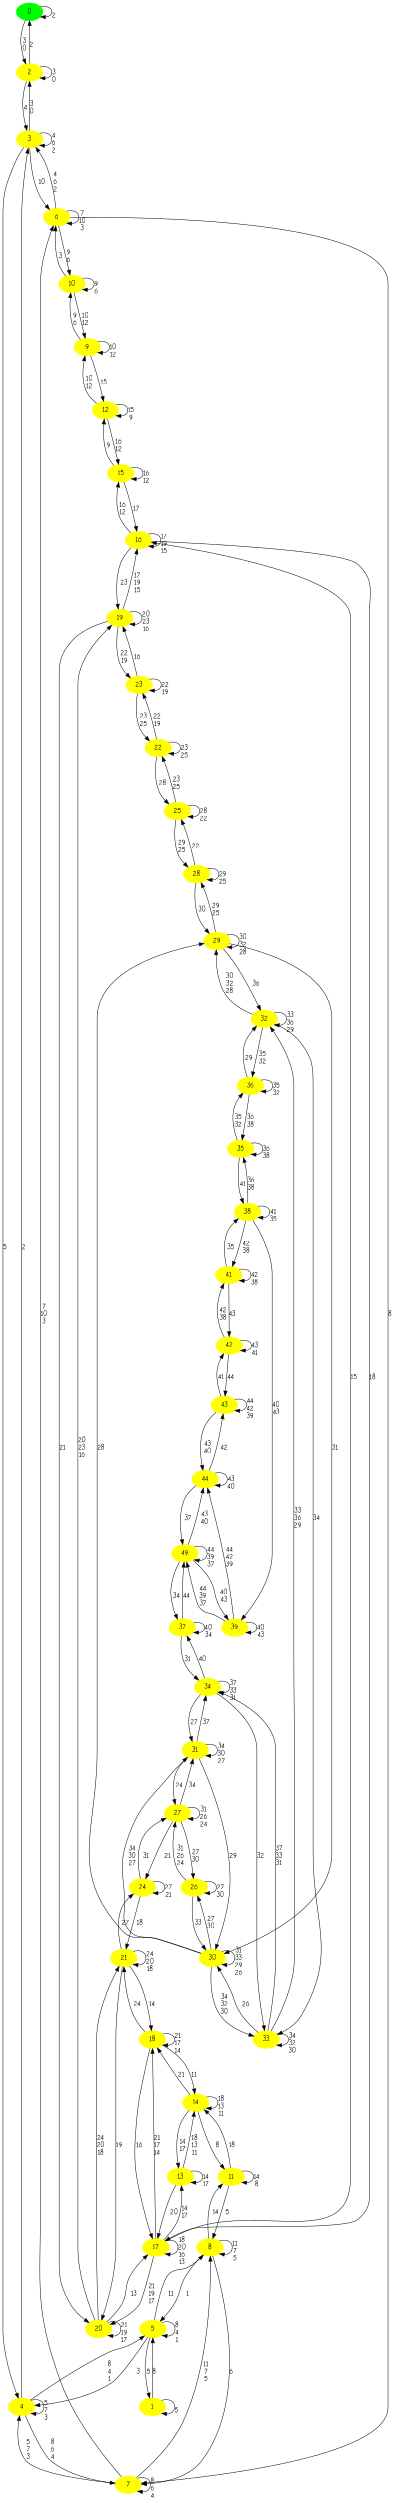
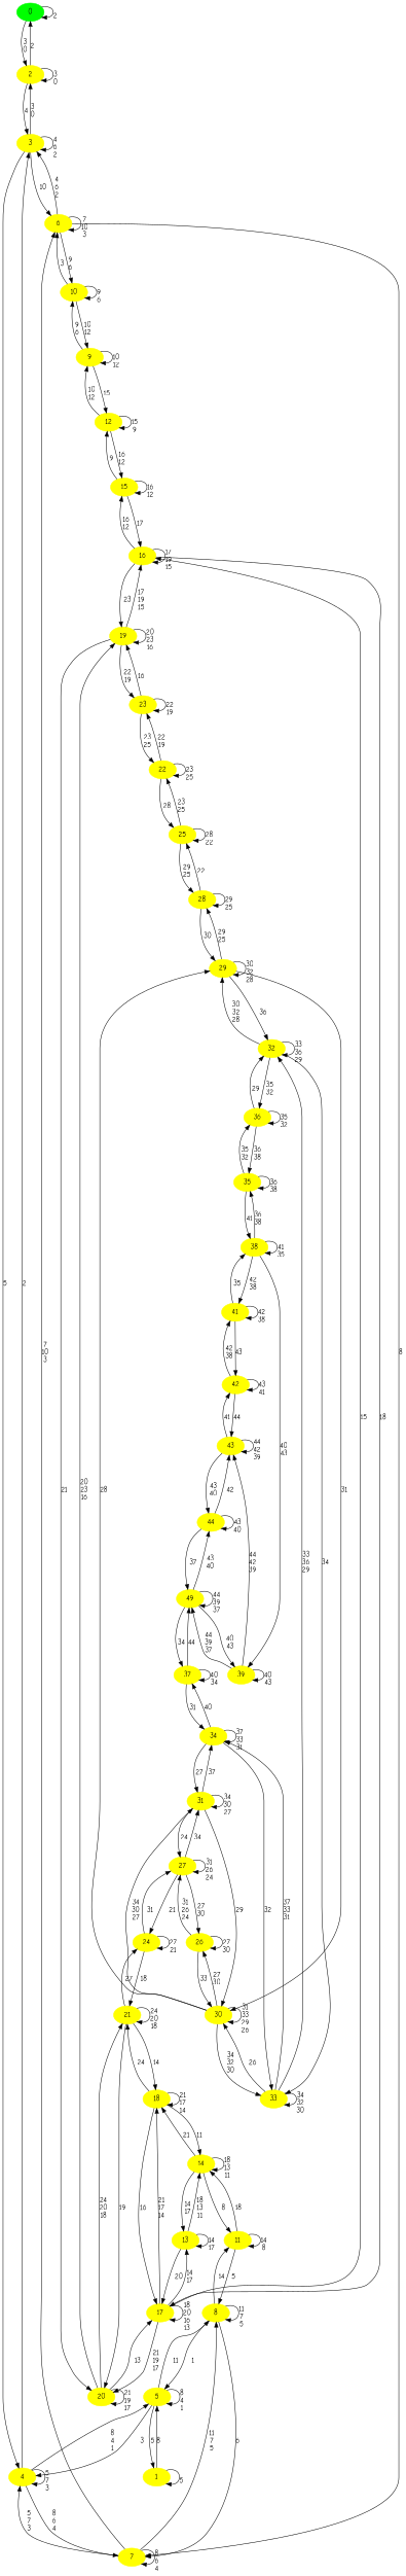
  digraph {
    fontname="Comic Neue"
    node [color=yellow fontname="Comic Neue" style=filled]
    edge [fontname="Comic Neue"]
    n1 [color=green label=0]
    n2 [label=2]
    n3 [label=3]
    n4 [label=4]
    n5 [label=6]
    n6 [label=1]
    n7 [label=5]
    n8 [label=8]
    n9 [label=7]
    n10 [label=11]
    n11 [label=10]
    n12 [label=9]
    n13 [label=14]
    n14 [label=12]
    n15 [label=13]
    n16 [label=18]
    n17 [label=15]
    n18 [label=16]
    n19 [label=17]
    n20 [label=21]
    n21 [label=19]
    n22 [label=20]
    n23 [label=24]
    n24 [label=23]
    n25 [label=22]
    n26 [label=27]
    n27 [label=25]
    n28 [label=26]
    n29 [label=31]
    n30 [label=28]
    n31 [label=29]
    n32 [label=30]
    n33 [label=34]
    n34 [label=32]
    n35 [label=33]
    n36 [label=37]
    n37 [label=36]
    n38 [label=35]
    n39 [label=49]
    n40 [label=38]
    n41 [label=39]
    n42 [label=44]
    n43 [label=41]
    n44 [label=42]
    n45 [label=43]
    n1 -> n1 [label="\n2"]
    n1 -> n2 [label="\n3\n0"]
    n2 -> n1 [label="\n2"]
    n2 -> n2 [label="\n3\n0"]
    n2 -> n3 [label="\n4"]
    n3 -> n2 [label="\n3\n0"]
    n3 -> n3 [label="\n4\n6\n2"]
    n3 -> n4 [label="\n5"]
    n3 -> n5 [label="\n10"]
    n4 -> n3 [label="\n2"]
    n4 -> n4 [label="\n5\n7\n3"]
    n4 -> n7 [label="\n8\n4\n1"]
    n4 -> n9 [label="\n8\n6\n4"]
    n5 -> n3 [label="\n4\n6\n2"]
    n5 -> n5 [label="\n7\n10\n3"]
    n5 -> n9 [label="\n8"]
    n5 -> n11 [label="\n9\n6"]
    n6 -> n6 [label="\n5"]
    n6 -> n7 [label="\n8"]
    n7 -> n4 [label="\n3"]
    n7 -> n6 [label="\n5"]
    n7 -> n7 [label="\n8\n4\n1"]
    n7 -> n8 [label="\n11"]
    n8 -> n7 [label="\n1"]
    n8 -> n8 [label="\n11\n7\n5"]
    n8 -> n9 [label="\n6"]
    n8 -> n10 [label="\n14"]
    n9 -> n4 [label="\n5\n7\n3"]
    n9 -> n5 [label="\n7\n10\n3"]
    n9 -> n8 [label="\n11\n7\n5"]
    n9 -> n9 [label="\n8\n6\n4"]
    n10 -> n8 [label="\n5"]
    n10 -> n10 [label="\n14\n8"]
    n10 -> n13 [label="\n18"]
    n11 -> n5 [label="\n3"]
    n11 -> n11 [label="\n9\n6"]
    n11 -> n12 [label="\n10\n12"]
    n12 -> n11 [label="\n9\n6"]
    n12 -> n12 [label="\n10\n12"]
    n12 -> n14 [label="\n15"]
    n13 -> n10 [label="\n8"]
    n13 -> n13 [label="\n18\n13\n11"]
    n13 -> n15 [label="\n14\n17"]
    n13 -> n16 [label="\n21"]
    n14 -> n12 [label="\n10\n12"]
    n14 -> n14 [label="\n15\n9"]
    n14 -> n17 [label="\n16\n12"]
    n15 -> n13 [label="\n18\n13\n11"]
    n15 -> n15 [label="\n14\n17"]
    n15 -> n19 [label="\n20"]
    n16 -> n13 [label="\n11"]
    n16 -> n16 [label="\n21\n17\n14"]
    n16 -> n19 [label="\n16"]
    n16 -> n20 [label="\n24"]
    n17 -> n14 [label="\n9"]
    n17 -> n17 [label="\n16\n12"]
    n17 -> n18 [label="\n17"]
    n18 -> n17 [label="\n16\n12"]
    n18 -> n18 [label="\n17\n19\n15"]
    n18 -> n19 [label="\n18"]
    n18 -> n21 [label="\n23"]
    n19 -> n15 [label="\n14\n17"]
    n19 -> n16 [label="\n21\n17\n14"]
    n19 -> n18 [label="\n15"]
    n19 -> n19 [label="\n18\n20\n16\n13"]
    n19 -> n22 [label="\n21\n19\n17"]
    n20 -> n16 [label="\n14"]
    n20 -> n20 [label="\n24\n20\n18"]
    n20 -> n22 [label="\n19"]
    n20 -> n23 [label="\n27"]
    n21 -> n18 [label="\n17\n19\n15"]
    n21 -> n21 [label="\n20\n23\n16"]
    n21 -> n22 [label="\n21"]
    n21 -> n24 [label="\n22\n19"]
    n22 -> n19 [label="\n13"]
    n22 -> n20 [label="\n24\n20\n18"]
    n22 -> n21 [label="\n20\n23\n16"]
    n22 -> n22 [label="\n21\n19\n17"]
    n23 -> n20 [label="\n18"]
    n23 -> n23 [label="\n27\n21"]
    n23 -> n26 [label="\n31"]
    n24 -> n21 [label="\n16"]
    n24 -> n24 [label="\n22\n19"]
    n24 -> n25 [label="\n23\n25"]
    n25 -> n24 [label="\n22\n19"]
    n25 -> n25 [label="\n23\n25"]
    n25 -> n27 [label="\n28"]
    n26 -> n23 [label="\n21"]
    n26 -> n26 [label="\n31\n26\n24"]
    n26 -> n28 [label="\n27\n30"]
    n26 -> n29 [label="\n34"]
    n27 -> n25 [label="\n23\n25"]
    n27 -> n27 [label="\n28\n22"]
    n27 -> n30 [label="\n29\n25"]
    n28 -> n26 [label="\n31\n26\n24"]
    n28 -> n28 [label="\n27\n30"]
    n28 -> n32 [label="\n33"]
    n29 -> n26 [label="\n24"]
    n29 -> n29 [label="\n34\n30\n27"]
    n29 -> n32 [label="\n29"]
    n29 -> n33 [label="\n37"]
    n30 -> n27 [label="\n22"]
    n30 -> n30 [label="\n29\n25"]
    n30 -> n31 [label="\n30"]
    n31 -> n30 [label="\n29\n25"]
    n31 -> n31 [label="\n30\n32\n28"]
    n31 -> n32 [label="\n31"]
    n31 -> n34 [label="\n36"]
    n32 -> n28 [label="\n27\n30"]
    n32 -> n29 [label="\n34\n30\n27"]
    n32 -> n31 [label="\n28"]
    n32 -> n32 [label="\n31\n33\n29\n26"]
    n32 -> n35 [label="\n34\n32\n30"]
    n33 -> n29 [label="\n27"]
    n33 -> n33 [label="\n37\n33\n31"]
    n33 -> n35 [label="\n32"]
    n33 -> n36 [label="\n40"]
    n34 -> n31 [label="\n30\n32\n28"]
    n34 -> n34 [label="\n33\n36\n29"]
    n34 -> n35 [label="\n34"]
    n34 -> n37 [label="\n35\n32"]
    n35 -> n32 [label="\n26"]
    n35 -> n33 [label="\n37\n33\n31"]
    n35 -> n34 [label="\n33\n36\n29"]
    n35 -> n35 [label="\n34\n32\n30"]
    n36 -> n33 [label="\n31"]
    n36 -> n36 [label="\n40\n34"]
    n36 -> n39 [label="\n44"]
    n37 -> n34 [label="\n29"]
    n37 -> n37 [label="\n35\n32"]
    n37 -> n38 [label="\n36\n38"]
    n38 -> n37 [label="\n35\n32"]
    n38 -> n38 [label="\n36\n38"]
    n38 -> n40 [label="\n41"]
    n39 -> n36 [label="\n34"]
    n39 -> n39 [label="\n44\n39\n37"]
    n39 -> n41 [label="\n40\n43"]
    n39 -> n42 [label="\n43\n40"]
    n40 -> n38 [label="\n36\n38"]
    n40 -> n40 [label="\n41\n35"]
    n40 -> n41 [label="\n40\n43"]
    n40 -> n43 [label="\n42\n38"]
    n41 -> n39 [label="\n44\n39\n37"]
    n41 -> n41 [label="\n40\n43"]
-   n41 -> n42 [label="\n44\n42\n39"]
+   n41 -> n45 [label="\n44\n42\n39"]
    n42 -> n39 [label="\n37"]
    n42 -> n42 [label="\n43\n40"]
    n42 -> n45 [label="\n42"]
    n43 -> n40 [label="\n35"]
    n43 -> n43 [label="\n42\n38"]
    n43 -> n44 [label="\n43"]
    n44 -> n43 [label="\n42\n38"]
    n44 -> n44 [label="\n43\n41"]
    n44 -> n45 [label="\n44"]
    n45 -> n42 [label="\n43\n40"]
    n45 -> n44 [label="\n41"]
    n45 -> n45 [label="\n44\n42\n39"]
  }
